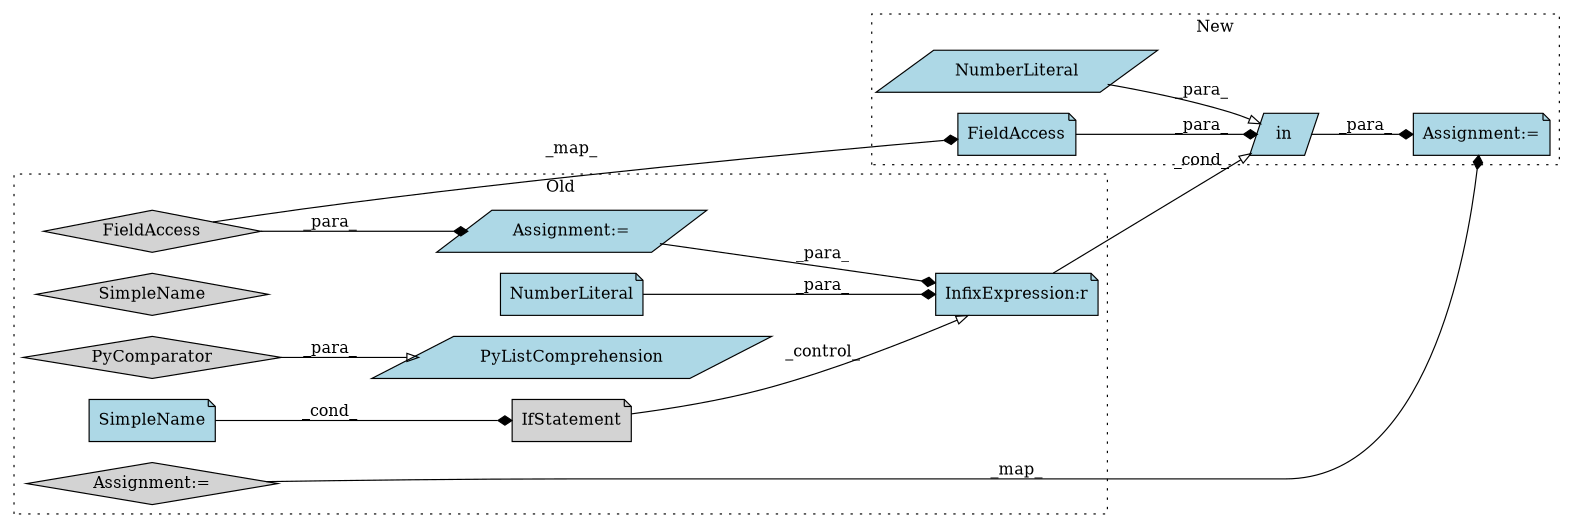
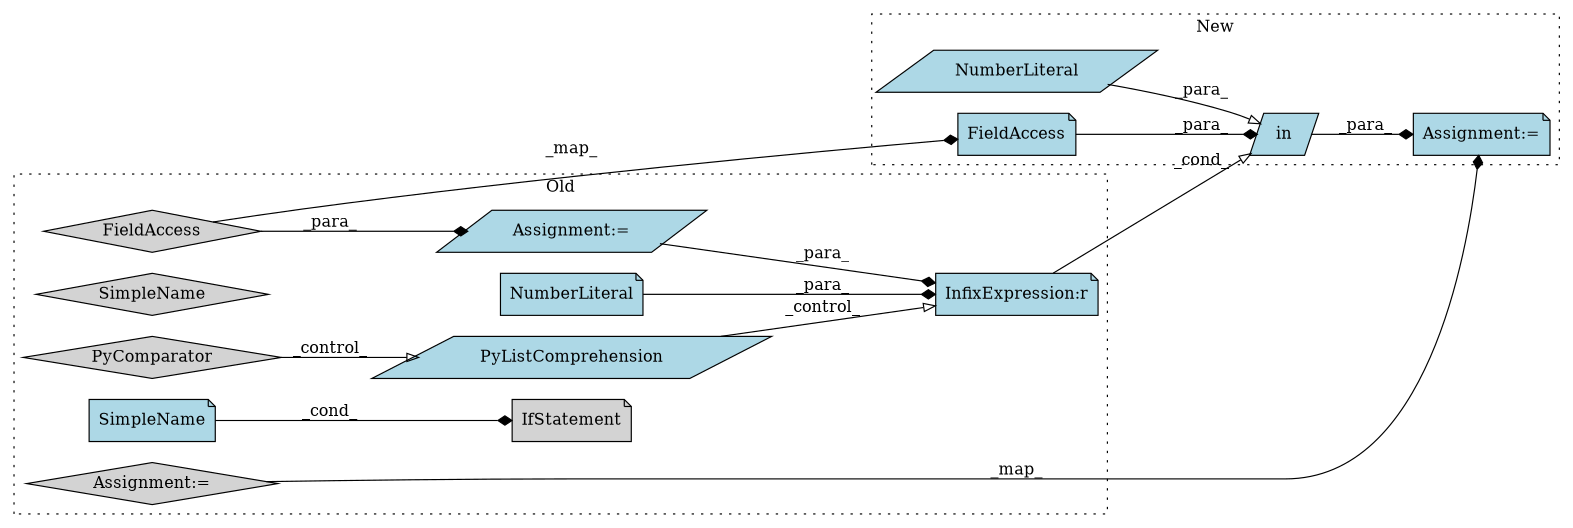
  digraph {
    rankdir=LR
    node [a=7 fillcolor=lightblue l=1 s=66598 shape=note style=filled]
    edge [arrowhead=diamond]
    n1 [a=113 fillcolor=lightgrey l=30 label=PyComparator shape=diamond]
    n2 [l=30 label="Assignment:=" shape=parallelogram]
    n3 [a=27 l=4 label="InfixExpression:r" s=66528]
    n4 [a=34 label=NumberLiteral s=66532]
    n5 [a=42 fillcolor=lightgrey l=5 label=SimpleName s=66623 shape=diamond]
    n6 [a=25 fillcolor=lightgrey l=30 label=IfStatement]
    n7 [a=109 l=113 label=PyListComprehension s=66523 shape=parallelogram]
    n8 [fillcolor=lightgrey label="Assignment:=" s=66505 shape=diamond]
    n9 [a=22 fillcolor=lightgrey l=11 label=FieldAccess s=66608 shape=diamond]
    n10 [a=42 l=5 label=SimpleName s=66623]
    n11 [a=105 l=16 label=in s=66013 shape=parallelogram]
    n12 [a=34 label=NumberLiteral s=66013 shape=parallelogram]
    n13 [label="Assignment:=" s=66005]
    n14 [a=22 l=11 label=FieldAccess s=66018]
    subgraph cluster_1 {
      label=Old
      style=dotted
      n1
      n2
      n3
      n4
      n5
      n6
      n7
      n8
      n9
      n10
    }
    subgraph cluster_2 {
      label=New
      style=dotted
      n11
      n12
      n13
      n14
    }
-   n1 -> n7 [arrowhead=onormal label=_para_]
+   n1 -> n7 [arrowhead=onormal label=_control_]
    n2 -> n3 [label=_para_]
    n3 -> n11 [arrowhead=onormal label=_cond_]
    n4 -> n3 [label=_para_]
-   n6 -> n3 [arrowhead=onormal label=_control_]
+   n7 -> n3 [arrowhead=onormal label=_control_]
    n8 -> n13 [label=_map_]
    n9 -> n2 [label=_para_]
    n9 -> n14 [label=_map_]
    n10 -> n6 [label=_cond_]
    n11 -> n13 [label=_para_]
    n12 -> n11 [arrowhead=onormal label=_para_]
    n14 -> n11 [label=_para_]
  }
